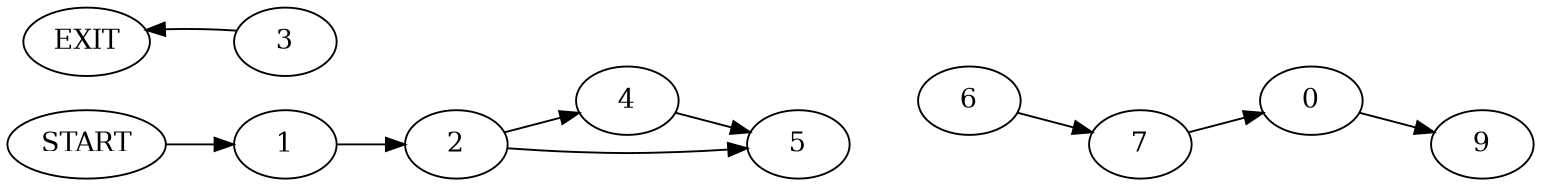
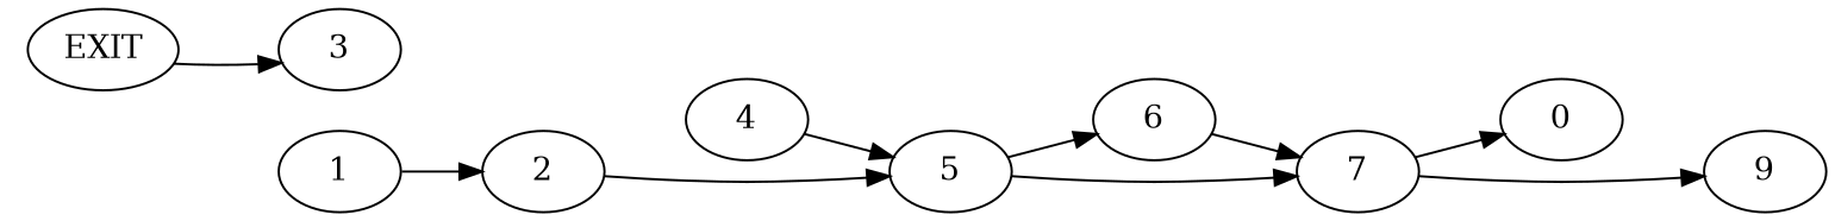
  digraph {
    rankdir=LR
-   n1 [label=START]
    1
    2
    n4 [label=EXIT]
    4
    5
    3
    6
    7
    n10 [label=0]
    9
-   n1 -> 1
    1 -> 2
-   2 -> 4
    2 -> 5
    4 -> 5
-   3 -> n4
+   5 -> 6
+   5 -> 7
+   n4 -> 3
    6 -> 7
    7 -> n10
-   n10 -> 9
+   7 -> 9
  }
